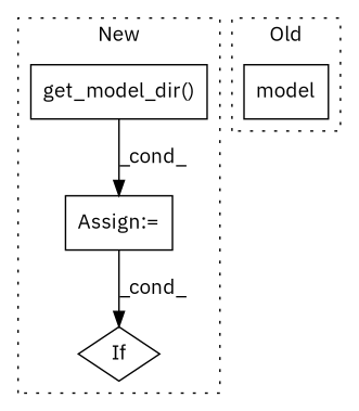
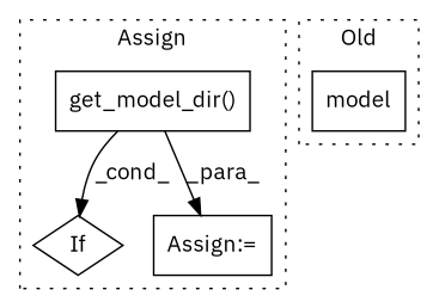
  digraph {
    fontname="IBM Plex Sans"
    node [fontname="IBM Plex Sans" l=3 shape=box]
    edge [fontname="IBM Plex Sans"]
    n1 [a=75 l=31 label="get_model_dir()" s=6235]
    n2 [a=96 label=If s=6366 shape=diamond]
    n3 [a=68 label="Assign:=" s=6232]
    n4 [a=93 l=7 label=model s=6545]
    subgraph cluster_1 {
-     label=New
+     label=Assign
      style=dotted
      n1
      n2
      n3
    }
    subgraph cluster_2 {
      label=Old
      style=dotted
      n4
    }
-   n1 -> n3 [label=_cond_]
-   n3 -> n2 [label=_cond_]
+   n1 -> n3 [label=_para_]
+   n1 -> n2 [label=_cond_]
  }
